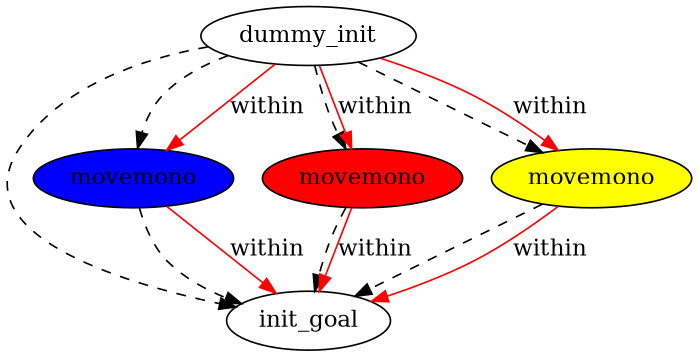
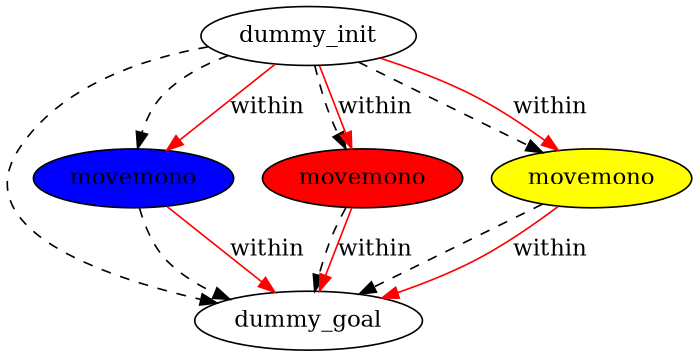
  digraph {
    node [fillcolor=white style=filled]
    edge [color=black style=dashed]
    n1 [label=dummy_init]
-   n2 [label=init_goal]
+   n2 [label=dummy_goal]
    n3 [fillcolor=blue label=movemono]
    n4 [fillcolor=red label=movemono]
    n5 [fillcolor=yellow label=movemono]
    n1 -> n2
    n1 -> n3
    n1 -> n3 [color=red label=within style=""]
    n1 -> n4
    n1 -> n4 [color=red label=within style=""]
    n1 -> n5
    n1 -> n5 [color=red label=within style=""]
    n3 -> n2
    n3 -> n2 [color=red label=within style=""]
    n4 -> n2
    n4 -> n2 [color=red label=within style=""]
    n5 -> n2
    n5 -> n2 [color=red label=within style=""]
  }
